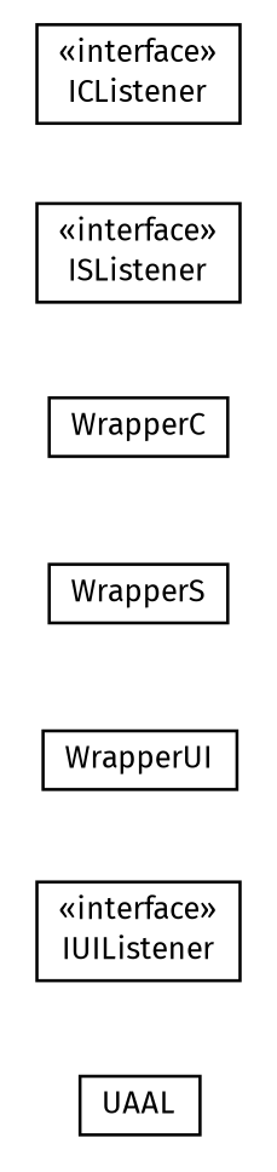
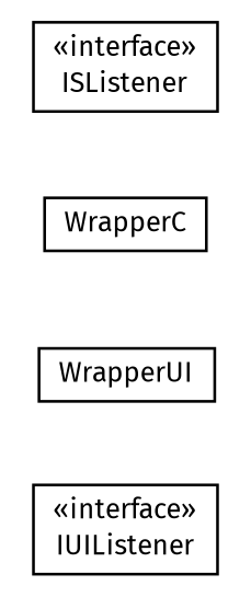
  digraph {
    nodesep=0.25
    ranksep=0.5
    rankdir=LR
    fontname="Fira Sans"
    node [fontcolor=black fontname="Fira Sans" fontsize=10.0 shape=plaintext]
-   n1 [label=<<table title="org.universAAL.support.utils.UAAL" border="0" cellborder="1" cellspacing="0" cellpadding="2" port="p" href="./UAAL.html"> 		<tr><td><table border="0" cellspacing="0" cellpadding="1"> <tr><td align="center" balign="center"> UAAL </td></tr> 		</table></td></tr> 		</table>>]
    n2 [label=<<table title="org.universAAL.support.utils.IUIListener" border="0" cellborder="1" cellspacing="0" cellpadding="2" port="p" href="./IUIListener.html"> 		<tr><td><table border="0" cellspacing="0" cellpadding="1"> <tr><td align="center" balign="center"> &#171;interface&#187; </td></tr> <tr><td align="center" balign="center"> IUIListener </td></tr> 		</table></td></tr> 		</table>>]
    n3 [label=<<table title="org.universAAL.support.utils.WrapperUI" border="0" cellborder="1" cellspacing="0" cellpadding="2" port="p" href="./WrapperUI.html"> 		<tr><td><table border="0" cellspacing="0" cellpadding="1"> <tr><td align="center" balign="center"> WrapperUI </td></tr> 		</table></td></tr> 		</table>>]
-   n4 [label=<<table title="org.universAAL.support.utils.WrapperS" border="0" cellborder="1" cellspacing="0" cellpadding="2" port="p" href="./WrapperS.html"> 		<tr><td><table border="0" cellspacing="0" cellpadding="1"> <tr><td align="center" balign="center"> WrapperS </td></tr> 		</table></td></tr> 		</table>>]
    n5 [label=<<table title="org.universAAL.support.utils.WrapperC" border="0" cellborder="1" cellspacing="0" cellpadding="2" port="p" href="./WrapperC.html"> 		<tr><td><table border="0" cellspacing="0" cellpadding="1"> <tr><td align="center" balign="center"> WrapperC </td></tr> 		</table></td></tr> 		</table>>]
    n6 [label=<<table title="org.universAAL.support.utils.ISListener" border="0" cellborder="1" cellspacing="0" cellpadding="2" port="p" href="./ISListener.html"> 		<tr><td><table border="0" cellspacing="0" cellpadding="1"> <tr><td align="center" balign="center"> &#171;interface&#187; </td></tr> <tr><td align="center" balign="center"> ISListener </td></tr> 		</table></td></tr> 		</table>>]
-   n7 [label=<<table title="org.universAAL.support.utils.ICListener" border="0" cellborder="1" cellspacing="0" cellpadding="2" port="p" href="./ICListener.html"> 		<tr><td><table border="0" cellspacing="0" cellpadding="1"> <tr><td align="center" balign="center"> &#171;interface&#187; </td></tr> <tr><td align="center" balign="center"> ICListener </td></tr> 		</table></td></tr> 		</table>>]
  }
